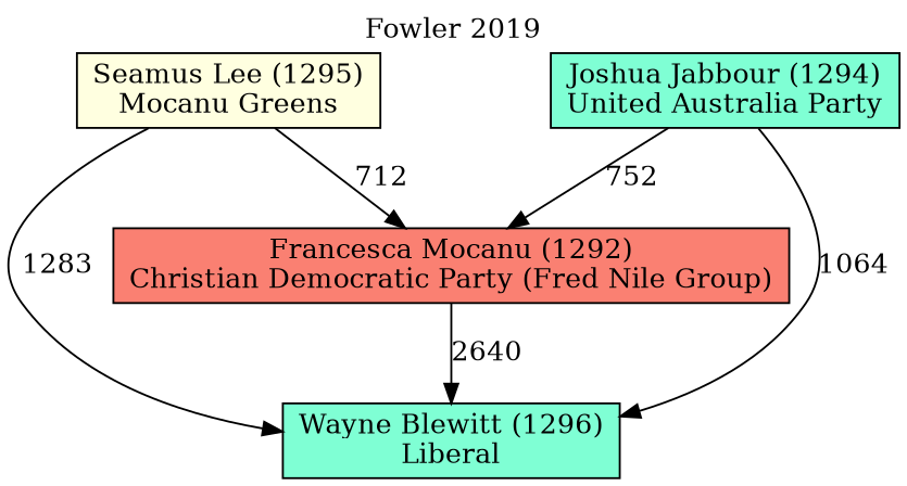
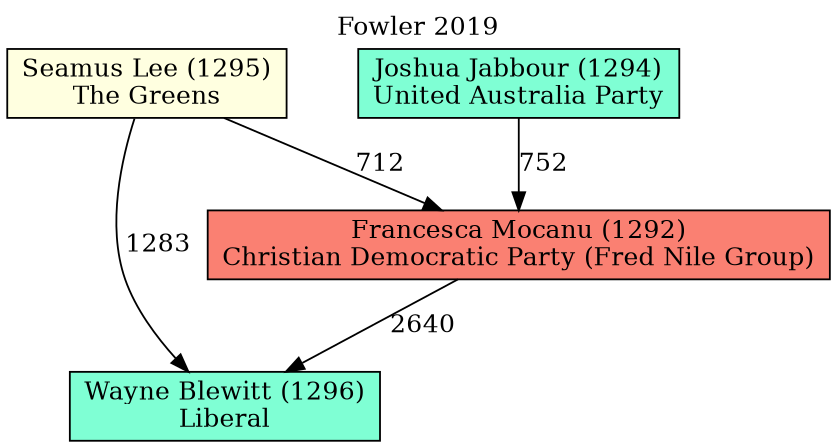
  digraph {
    label="Fowler 2019"
    labelloc=t
    mclimit=10
    node [fillcolor=aquamarine shape=box style=filled]
    n1 [label="Wayne Blewitt (1296)\nLiberal"]
    n2 [fillcolor=salmon label="Francesca Mocanu (1292)\nChristian Democratic Party (Fred Nile Group)"]
-   n3 [fillcolor=lightyellow label="Seamus Lee (1295)\nMocanu Greens"]
+   n3 [fillcolor=lightyellow label="Seamus Lee (1295)\nThe Greens"]
    n4 [label="Joshua Jabbour (1294)\nUnited Australia Party"]
    n2 -> n1 [label=2640]
    n3 -> n1 [label=1283]
    n3 -> n2 [label=712]
-   n4 -> n1 [label=1064]
    n4 -> n2 [label=752]
  }
